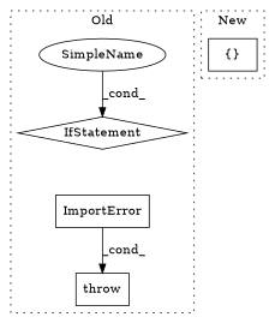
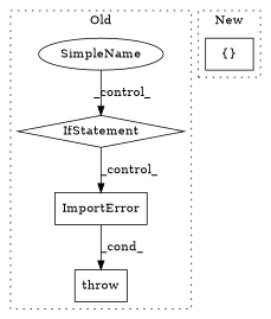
  digraph {
    node [shape=box]
    n1 [a=32 l="12,1" label=ImportError s="1346,1492"]
    n2 [a=25 l="4,2" label=IfStatement s="501,564" shape=diamond]
    n3 [a=42 label=SimpleName shape=ellipse]
    n4 [a=53 l=6 label=throw s=1340]
    n5 [a=4 l="6,2" label="{}" s="1268,1406"]
    subgraph cluster_1 {
      label=Old
      style=dotted
      n1
      n2
      n3
      n4
    }
    subgraph cluster_2 {
      label=New
      style=dotted
      n5
    }
    n1 -> n4 [label=_cond_]
-   n3 -> n2 [label=_cond_]
+   n2 -> n1 [label=_control_]
+   n3 -> n2 [label=_control_]
  }
